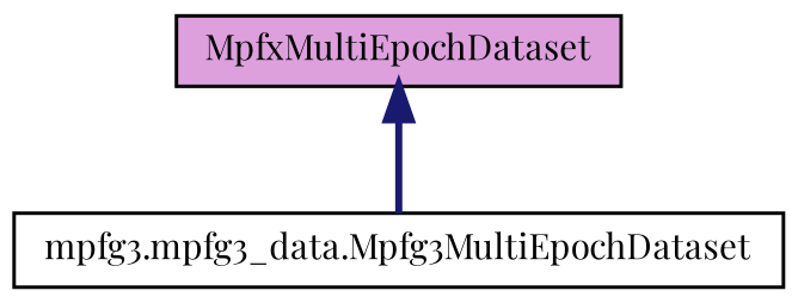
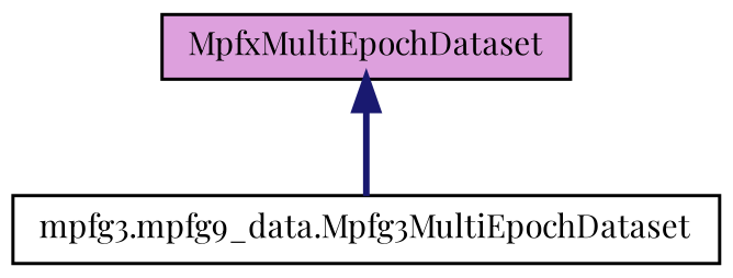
  digraph {
    rankdir=TB
    fontname="Playfair Display"
    node [color=black fontname="Playfair Display" fontsize=10 shape=record style=filled]
    n1 [fillcolor=plum height=0.2 label=MpfxMultiEpochDataset width=0.4]
-   n2 [fillcolor=white height=0.2 label="mpfg3.mpfg3_data.Mpfg3MultiEpochDataset" width=0.4]
+   n2 [fillcolor=white height=0.2 label="mpfg3.mpfg9_data.Mpfg3MultiEpochDataset" width=0.4]
    n1 -> n2 [color=midnightblue dir=back fontname="Playfair Display" fontsize=10 labelfontname=Helvetica labelfontsize=10 style=bold]
  }
